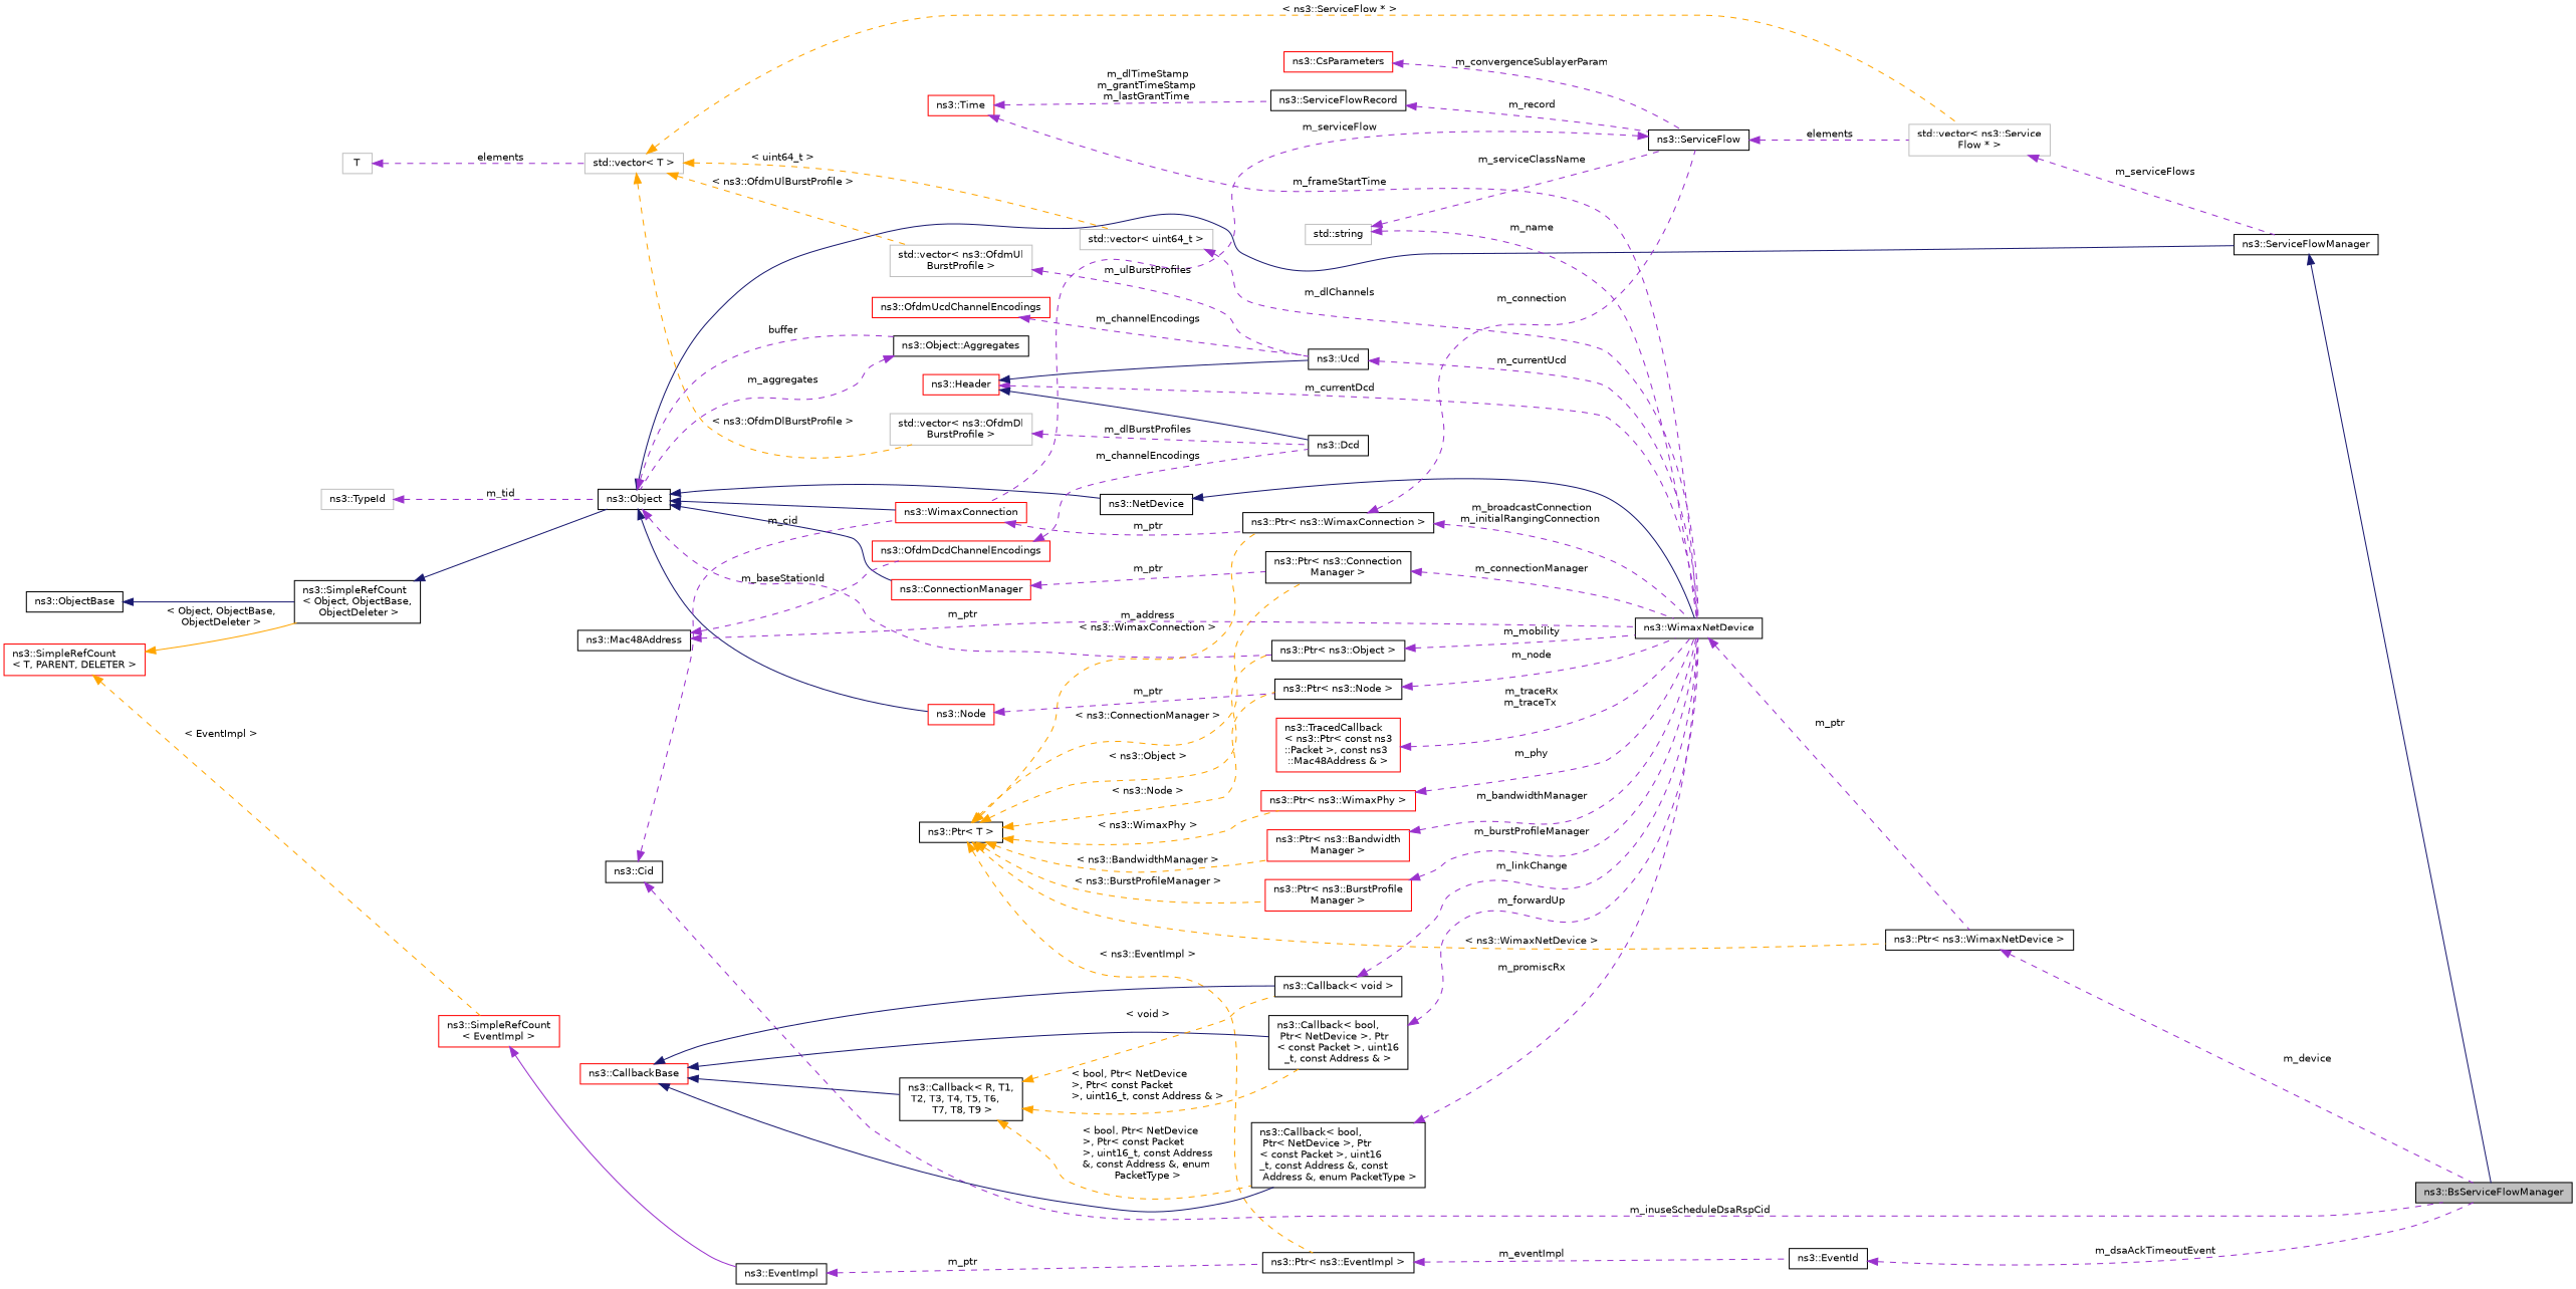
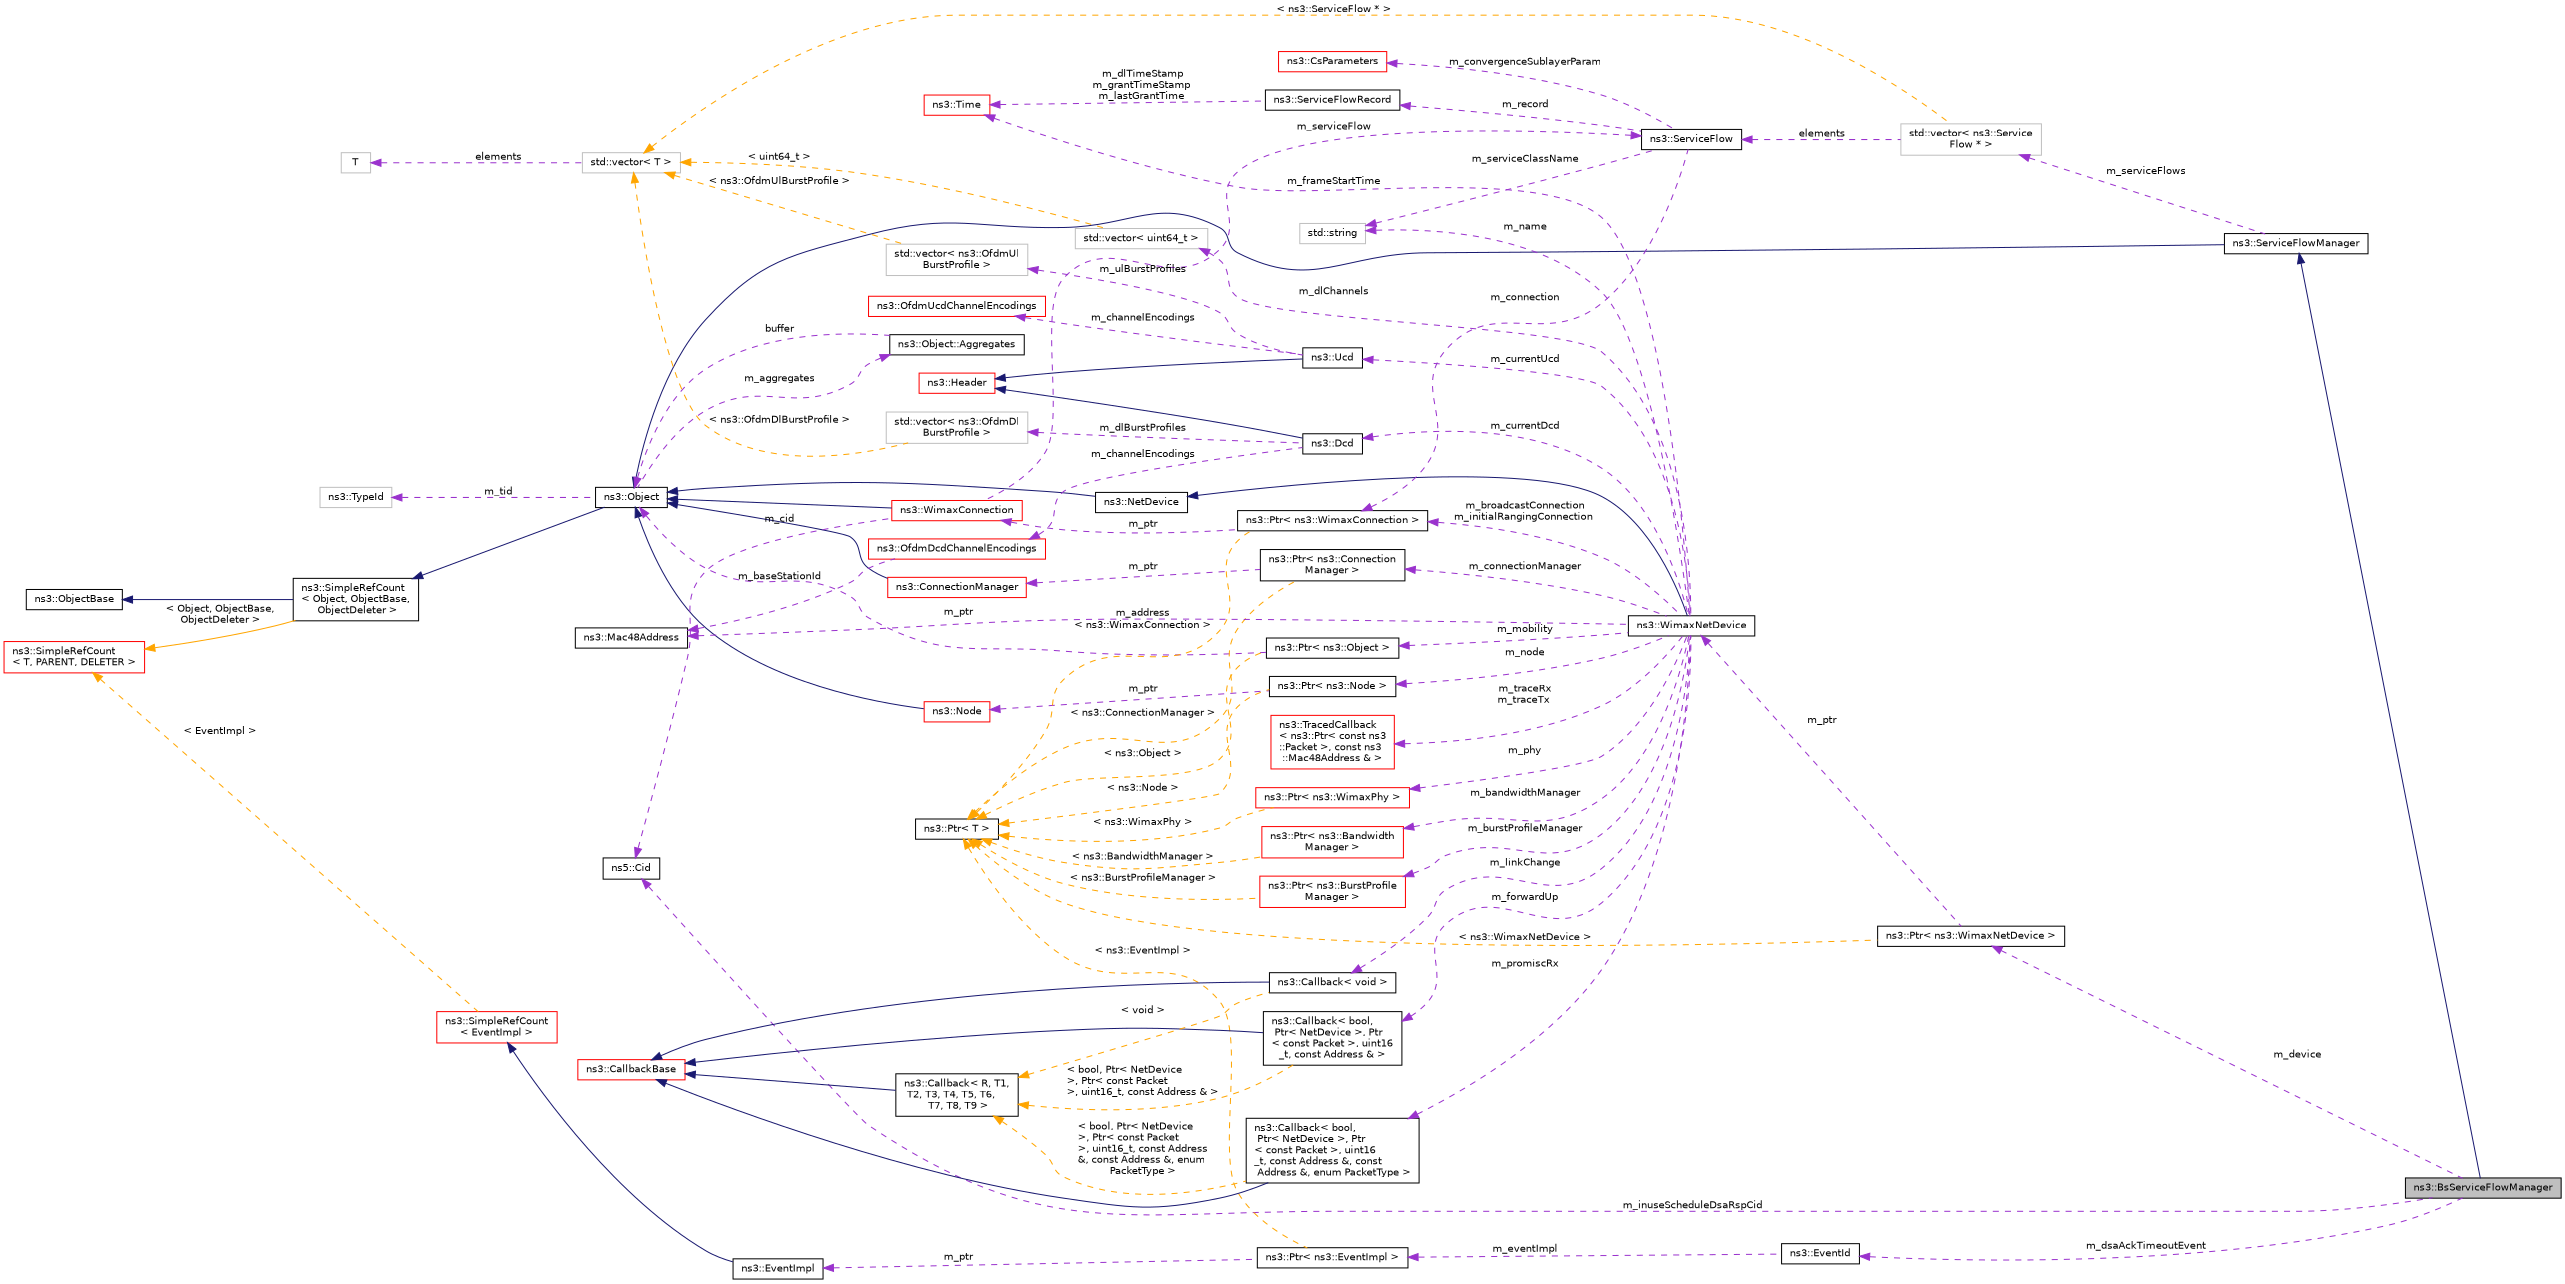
  digraph {
    rankdir=LR
    node [color=black fillcolor=white fontname=Helvetica fontsize=10 shape=record style=filled]
    edge [color=darkorchid3 dir=back fontname=Helvetica fontsize=10 labelfontname=Helvetica labelfontsize=10 style=dashed]
    n1 [fillcolor=grey75 fontcolor=black height=0.2 label="ns3::BsServiceFlowManager" width=0.4]
    n2 [height=0.2 label="ns3::ServiceFlowManager" width=0.4]
    n3 [height=0.2 label="ns3::Object" width=0.4]
    n4 [height=0.2 label="ns3::Object::Aggregates" width=0.4]
    n5 [color=red height=0.2 label="ns3::WimaxConnection" width=0.4]
    n6 [height=0.2 label="ns3::NetDevice" width=0.4]
    n7 [color=red height=0.2 label="ns3::ConnectionManager" width=0.4]
    n8 [color=red height=0.2 label="ns3::Node" width=0.4]
    n9 [height=0.2 label="ns3::Ptr\< ns3::Object \>" width=0.4]
    n10 [height=0.2 label="ns3::Ptr\< ns3::WimaxConnection \>" width=0.4]
    n11 [height=0.2 label="ns3::WimaxNetDevice" width=0.4]
    n12 [height=0.2 label="ns3::Ptr\< ns3::Connection\lManager \>" width=0.4]
    n13 [height=0.2 label="ns3::Ptr\< ns3::Node \>" width=0.4]
    n14 [height=0.2 label="ns3::SimpleRefCount\l\< Object, ObjectBase,\l ObjectDeleter \>" width=0.4]
    n15 [height=0.2 label="ns3::ObjectBase" width=0.4]
    n16 [color=red height=0.2 label="ns3::SimpleRefCount\l\< T, PARENT, DELETER \>" width=0.4]
    n17 [color=red height=0.2 label="ns3::SimpleRefCount\l\< EventImpl \>" width=0.4]
    n18 [height=0.2 label="ns3::EventImpl" width=0.4]
    n19 [color=grey75 height=0.2 label="ns3::TypeId" width=0.4]
    n20 [color=grey75 height=0.2 label="std::vector\< ns3::Service\lFlow * \>" width=0.4]
    n21 [height=0.2 label="ns3::ServiceFlow" width=0.4]
    n22 [height=0.2 label="ns3::Ptr\< ns3::WimaxNetDevice \>" width=0.4]
-   n23 [height=0.2 label="ns3::Cid" width=0.4]
+   n23 [height=0.2 label="ns5::Cid" width=0.4]
    n24 [height=0.2 label="ns3::Ptr\< T \>" width=0.4]
    n25 [height=0.2 label="ns3::Ptr\< ns3::EventImpl \>" width=0.4]
    n26 [color=red height=0.2 label="ns3::Ptr\< ns3::WimaxPhy \>" width=0.4]
    n27 [color=red height=0.2 label="ns3::Ptr\< ns3::Bandwidth\lManager \>" width=0.4]
    n28 [color=red height=0.2 label="ns3::Ptr\< ns3::BurstProfile\lManager \>" width=0.4]
    n29 [height=0.2 label="ns3::EventId" width=0.4]
    n30 [height=0.2 label="ns3::ServiceFlowRecord" width=0.4]
    n31 [color=red height=0.2 label="ns3::Time" width=0.4]
    n32 [color=grey75 height=0.2 label="std::string" width=0.4]
    n33 [color=red height=0.2 label="ns3::CsParameters" width=0.4]
    n34 [color=grey75 height=0.2 label="std::vector\< T \>" width=0.4]
    n35 [color=grey75 height=0.2 label="std::vector\< ns3::OfdmUl\lBurstProfile \>" width=0.4]
    n36 [color=grey75 height=0.2 label="std::vector\< ns3::OfdmDl\lBurstProfile \>" width=0.4]
    n37 [color=grey75 height=0.2 label="std::vector\< uint64_t \>" width=0.4]
    n38 [height=0.2 label="ns3::Ucd" width=0.4]
    n39 [height=0.2 label="ns3::Dcd" width=0.4]
    n40 [color=grey75 height=0.2 label=T width=0.4]
    n41 [height=0.2 label="ns3::Mac48Address" width=0.4]
    n42 [color=red height=0.2 label="ns3::OfdmDcdChannelEncodings" width=0.4]
    n43 [height=0.2 label="ns3::Callback\< bool,\l Ptr\< NetDevice \>, Ptr\l\< const Packet \>, uint16\l_t, const Address &, const\l Address &, enum PacketType \>" width=0.4]
    n44 [color=red height=0.2 label="ns3::CallbackBase" width=0.4]
    n45 [height=0.2 label="ns3::Callback\< R, T1,\l T2, T3, T4, T5, T6,\l T7, T8, T9 \>" width=0.4]
    n46 [height=0.2 label="ns3::Callback\< bool,\l Ptr\< NetDevice \>, Ptr\l\< const Packet \>, uint16\l_t, const Address & \>" width=0.4]
    n47 [height=0.2 label="ns3::Callback\< void \>" width=0.4]
    n48 [color=red height=0.2 label="ns3::Header" width=0.4]
    n49 [color=red height=0.2 label="ns3::OfdmUcdChannelEncodings" width=0.4]
    n50 [color=red height=0.2 label="ns3::TracedCallback\l\< ns3::Ptr\< const ns3\l::Packet \>, const ns3\l::Mac48Address & \>" width=0.4]
    n2 -> n1 [color=midnightblue style=solid]
    n3 -> n2 [color=midnightblue style=solid]
    n3 -> n4 [label=" buffer"]
    n3 -> n5 [color=midnightblue style=solid]
    n3 -> n6 [color=midnightblue style=solid]
    n3 -> n7 [color=midnightblue style=solid]
    n3 -> n8 [color=midnightblue style=solid]
    n3 -> n9 [label=" m_ptr"]
    n4 -> n3 [label=" m_aggregates"]
    n5 -> n10 [label=" m_ptr"]
    n6 -> n11 [color=midnightblue style=solid]
    n7 -> n12 [label=" m_ptr"]
    n8 -> n13 [label=" m_ptr"]
    n9 -> n11 [label=" m_mobility"]
    n10 -> n11 [label=" m_broadcastConnection\nm_initialRangingConnection"]
    n10 -> n21 [label=" m_connection"]
    n11 -> n22 [label=" m_ptr"]
    n12 -> n11 [label=" m_connectionManager"]
    n13 -> n11 [label=" m_node"]
    n14 -> n3 [color=midnightblue style=solid]
    n15 -> n14 [color=midnightblue style=solid]
    n16 -> n14 [color=orange label=" \< Object, ObjectBase,\l ObjectDeleter \>" style=solid]
    n16 -> n17 [color=orange label=" \< EventImpl \>"]
-   n17 -> n18 [style=solid]
+   n17 -> n18 [color=midnightblue style=solid]
    n18 -> n25 [label=" m_ptr"]
    n19 -> n3 [label=" m_tid"]
    n20 -> n2 [label=" m_serviceFlows"]
    n21 -> n5 [label=" m_serviceFlow"]
    n21 -> n20 [label=" elements"]
    n22 -> n1 [label=" m_device"]
    n23 -> n1 [label=" m_inuseScheduleDsaRspCid"]
    n23 -> n5 [label=" m_cid"]
    n24 -> n9 [color=orange label=" \< ns3::Object \>"]
    n24 -> n10 [color=orange label=" \< ns3::WimaxConnection \>"]
    n24 -> n12 [color=orange label=" \< ns3::ConnectionManager \>"]
    n24 -> n13 [color=orange label=" \< ns3::Node \>"]
    n24 -> n22 [color=orange label=" \< ns3::WimaxNetDevice \>"]
    n24 -> n25 [color=orange label=" \< ns3::EventImpl \>"]
    n24 -> n26 [color=orange label=" \< ns3::WimaxPhy \>"]
    n24 -> n27 [color=orange label=" \< ns3::BandwidthManager \>"]
    n24 -> n28 [color=orange label=" \< ns3::BurstProfileManager \>"]
    n25 -> n29 [label=" m_eventImpl"]
    n26 -> n11 [label=" m_phy"]
    n27 -> n11 [label=" m_bandwidthManager"]
    n28 -> n11 [label=" m_burstProfileManager"]
    n29 -> n1 [label=" m_dsaAckTimeoutEvent"]
    n30 -> n21 [label=" m_record"]
    n31 -> n11 [label=" m_frameStartTime"]
    n31 -> n30 [label=" m_dlTimeStamp\nm_grantTimeStamp\nm_lastGrantTime"]
    n32 -> n11 [label=" m_name"]
    n32 -> n21 [label=" m_serviceClassName"]
    n33 -> n21 [label=" m_convergenceSublayerParam"]
    n34 -> n20 [color=orange label=" \< ns3::ServiceFlow * \>"]
    n34 -> n35 [color=orange label=" \< ns3::OfdmUlBurstProfile \>"]
    n34 -> n36 [color=orange label=" \< ns3::OfdmDlBurstProfile \>"]
    n34 -> n37 [color=orange label=" \< uint64_t \>"]
    n35 -> n38 [label=" m_ulBurstProfiles"]
    n36 -> n39 [label=" m_dlBurstProfiles"]
    n37 -> n11 [label=" m_dlChannels"]
    n38 -> n11 [label=" m_currentUcd"]
-   n48 -> n11 [label=" m_currentDcd"]
+   n39 -> n11 [label=" m_currentDcd"]
    n40 -> n34 [label=" elements"]
    n41 -> n11 [label=" m_address"]
    n41 -> n42 [label=" m_baseStationId"]
    n42 -> n39 [label=" m_channelEncodings"]
    n43 -> n11 [label=" m_promiscRx"]
    n44 -> n43 [color=midnightblue style=solid]
    n44 -> n45 [color=midnightblue style=solid]
    n44 -> n46 [color=midnightblue style=solid]
    n44 -> n47 [color=midnightblue style=solid]
    n45 -> n43 [color=orange label=" \< bool, Ptr\< NetDevice\l \>, Ptr\< const Packet\l \>, uint16_t, const Address\l &, const Address &, enum\l PacketType \>"]
    n45 -> n46 [color=orange label=" \< bool, Ptr\< NetDevice\l \>, Ptr\< const Packet\l \>, uint16_t, const Address & \>"]
    n45 -> n47 [color=orange label=" \< void \>"]
    n46 -> n11 [label=" m_forwardUp"]
    n47 -> n11 [label=" m_linkChange"]
    n48 -> n38 [color=midnightblue style=solid]
    n48 -> n39 [color=midnightblue style=solid]
    n49 -> n38 [label=" m_channelEncodings"]
    n50 -> n11 [label=" m_traceRx\nm_traceTx"]
  }
